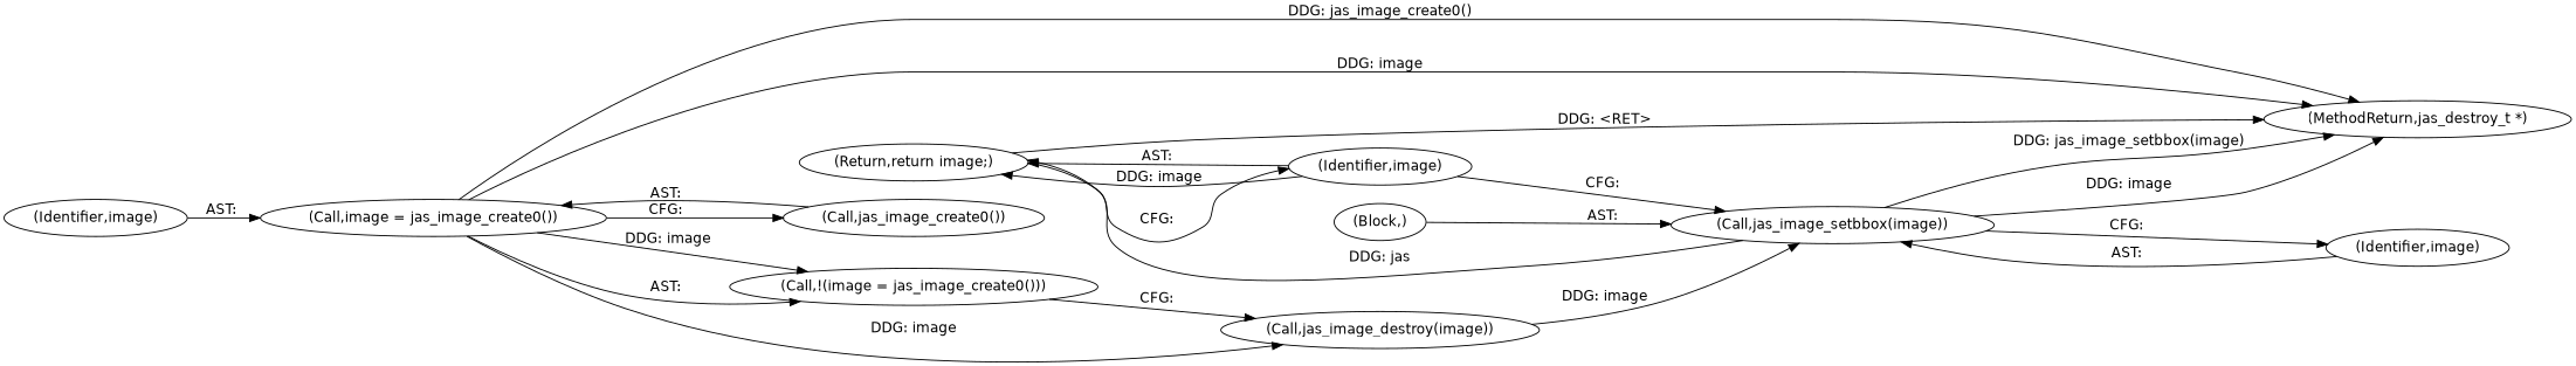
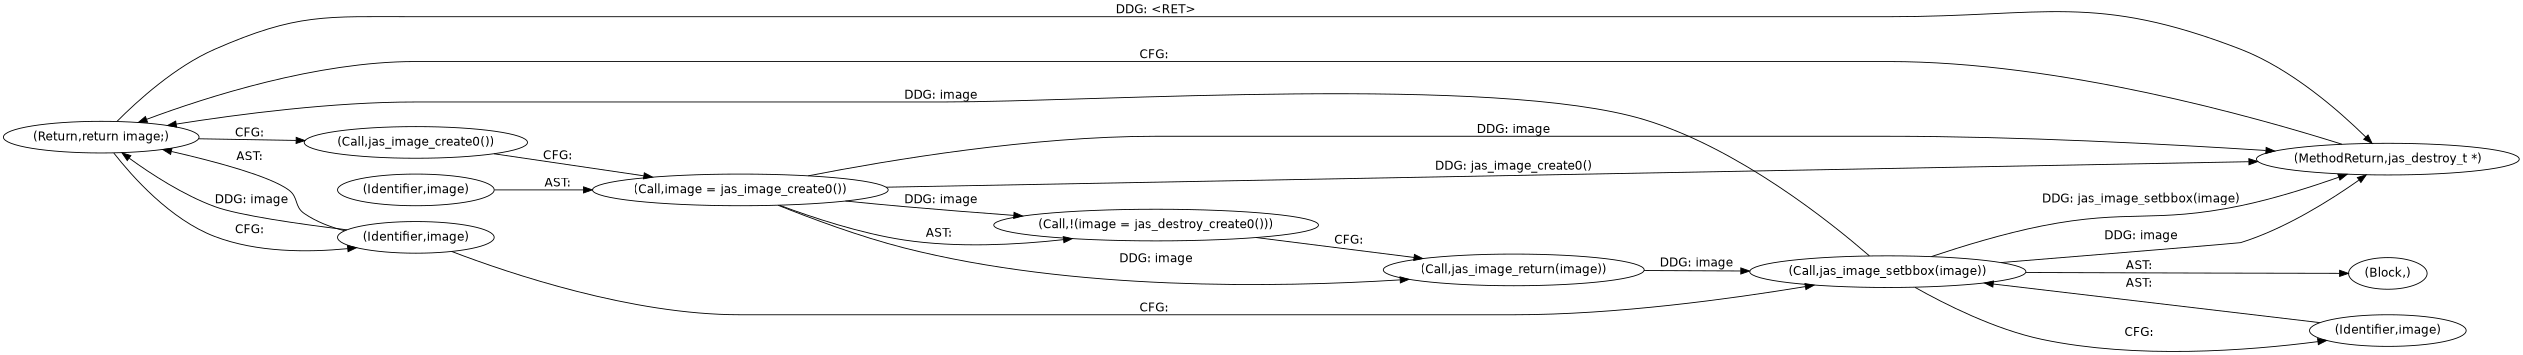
  digraph {
    fontname="DejaVu Sans"
    rankdir=LR
    node [fontname="DejaVu Sans"]
    edge [fontname="DejaVu Sans"]
    n1 [label="(Return,return image;)"]
    n2 [label="(Identifier,image)"]
    n3 [label="(MethodReturn,jas_destroy_t *)"]
    n4 [label="(Call,jas_image_setbbox(image))"]
    n5 [label="(Block,)"]
    n6 [label="(Identifier,image)"]
    n7 [label="(Call,image = jas_image_create0())"]
    n8 [label="(Call,jas_image_create0())"]
-   n9 [label="(Call,jas_image_destroy(image))"]
-   n10 [label="(Call,!(image = jas_image_create0()))"]
+   n9 [label="(Call,jas_image_return(image))"]
+   n10 [label="(Call,!(image = jas_destroy_create0()))"]
    n11 [label="(Identifier,image)"]
    n1 -> n2 [label="CFG: "]
    n1 -> n3 [label="DDG: <RET>"]
    n2 -> n1 [label="AST: "]
    n2 -> n1 [label="DDG: image"]
    n2 -> n4 [label="CFG: "]
-   n4 -> n1 [label="DDG: jas"]
+   n3 -> n1 [label="CFG: "]
+   n4 -> n1 [label="DDG: image"]
    n4 -> n3 [label="DDG: jas_image_setbbox(image)"]
    n4 -> n3 [label="DDG: image"]
-   n5 -> n4 [label="AST: "]
+   n4 -> n5 [label="AST: "]
    n4 -> n6 [label="CFG: "]
    n6 -> n4 [label="AST: "]
    n7 -> n3 [label="DDG: image"]
    n7 -> n3 [label="DDG: jas_image_create0()"]
-   n7 -> n8 [label="CFG: "]
+   n1 -> n8 [label="CFG: "]
    n7 -> n9 [label="DDG: image"]
    n7 -> n10 [label="AST: "]
    n7 -> n10 [label="DDG: image"]
-   n8 -> n7 [label="AST: "]
+   n8 -> n7 [label="CFG: "]
    n9 -> n4 [label="DDG: image"]
    n10 -> n9 [label="CFG: "]
    n11 -> n7 [label="AST: "]
  }
